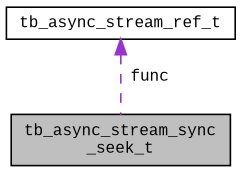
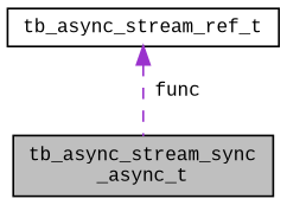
  digraph {
    node [color=black fontname=CourierNew fontsize=10 shape=record style=filled]
-   n1 [fillcolor=grey75 fontcolor=black height=0.2 label="tb_async_stream_sync\l_seek_t" width=0.4]
+   n1 [fillcolor=grey75 fontcolor=black height=0.2 label="tb_async_stream_sync\l_async_t" width=0.4]
    n2 [fillcolor=white height=0.2 label=tb_async_stream_ref_t width=0.4]
    n2 -> n1 [color=darkorchid3 dir=back fontname=CourierNew fontsize=10 label=" func" labelfontname=CourierNew labelfontsize=10 style=dashed]
  }
